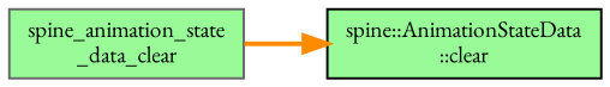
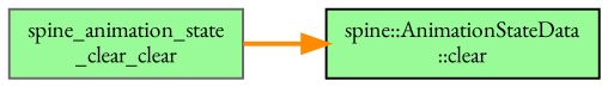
  digraph {
    rankdir=LR
    fontname="EB Garamond"
    node [fillcolor=palegreen fontname="EB Garamond" fontsize=10 shape=box style=filled]
-   n1 [color=gray40 fontcolor=black height=0.2 label="spine_animation_state\l_data_clear" width=0.4]
+   n1 [color=gray40 fontcolor=black height=0.2 label="spine_animation_state\l_clear_clear" width=0.4]
    n2 [color=black height=0.2 label="spine::AnimationStateData\l::clear" width=0.4]
    n1 -> n2 [color=darkorange fontname="EB Garamond" fontsize=10 labelfontname=Helvetica labelfontsize=10 style=bold arrowhead=normal]
  }
